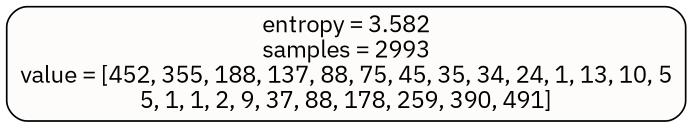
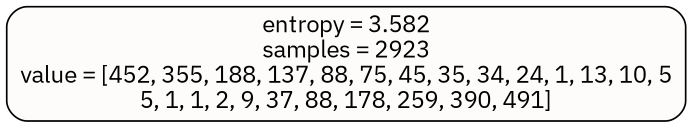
  digraph {
    fontname="IBM Plex Sans"
-   n1 [color=black fillcolor="#e5563904" fontname="IBM Plex Sans" label=<entropy = 3.582<br/>samples = 2993<br/>value = [452, 355, 188, 137, 88, 75, 45, 35, 34, 24, 1, 13, 10, 5<br/>5, 1, 1, 2, 9, 37, 88, 178, 259, 390, 491]> shape=box style="filled, rounded"]
+   n1 [color=black fillcolor="#e5563904" fontname="IBM Plex Sans" label=<entropy = 3.582<br/>samples = 2923<br/>value = [452, 355, 188, 137, 88, 75, 45, 35, 34, 24, 1, 13, 10, 5<br/>5, 1, 1, 2, 9, 37, 88, 178, 259, 390, 491]> shape=box style="filled, rounded"]
  }
